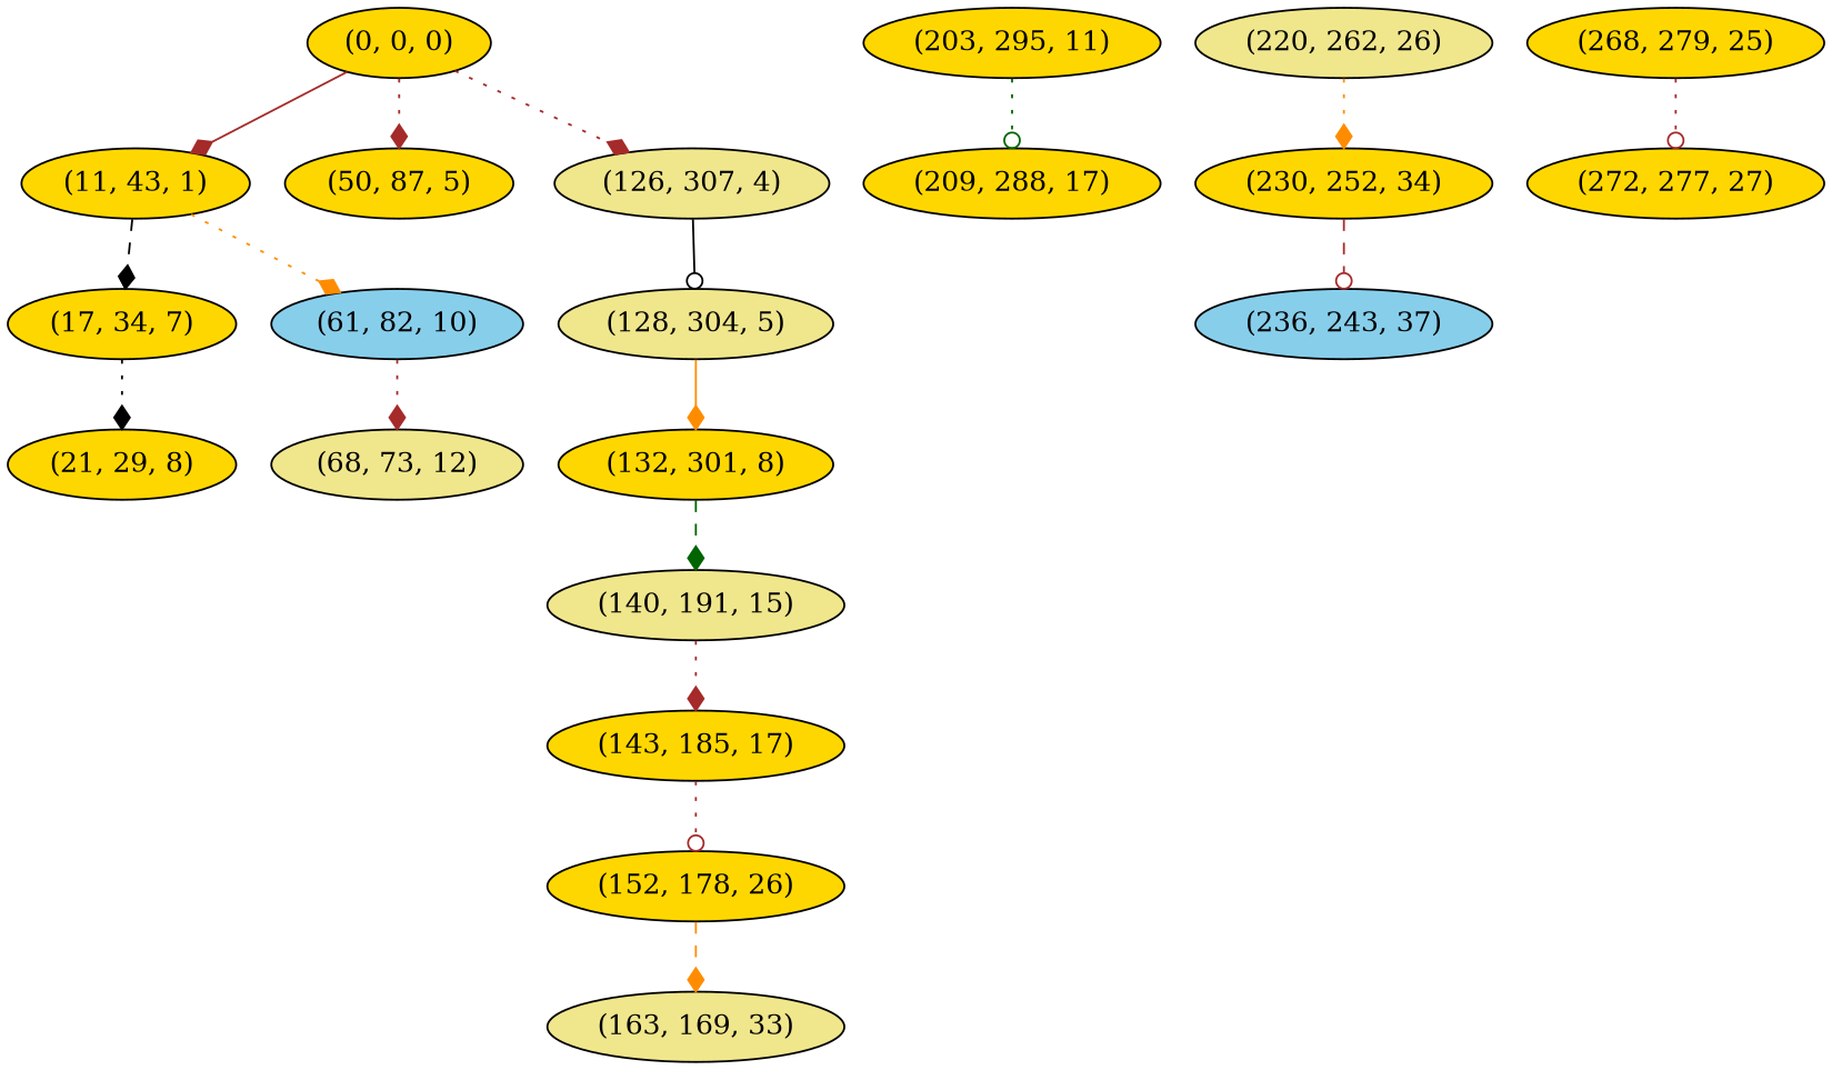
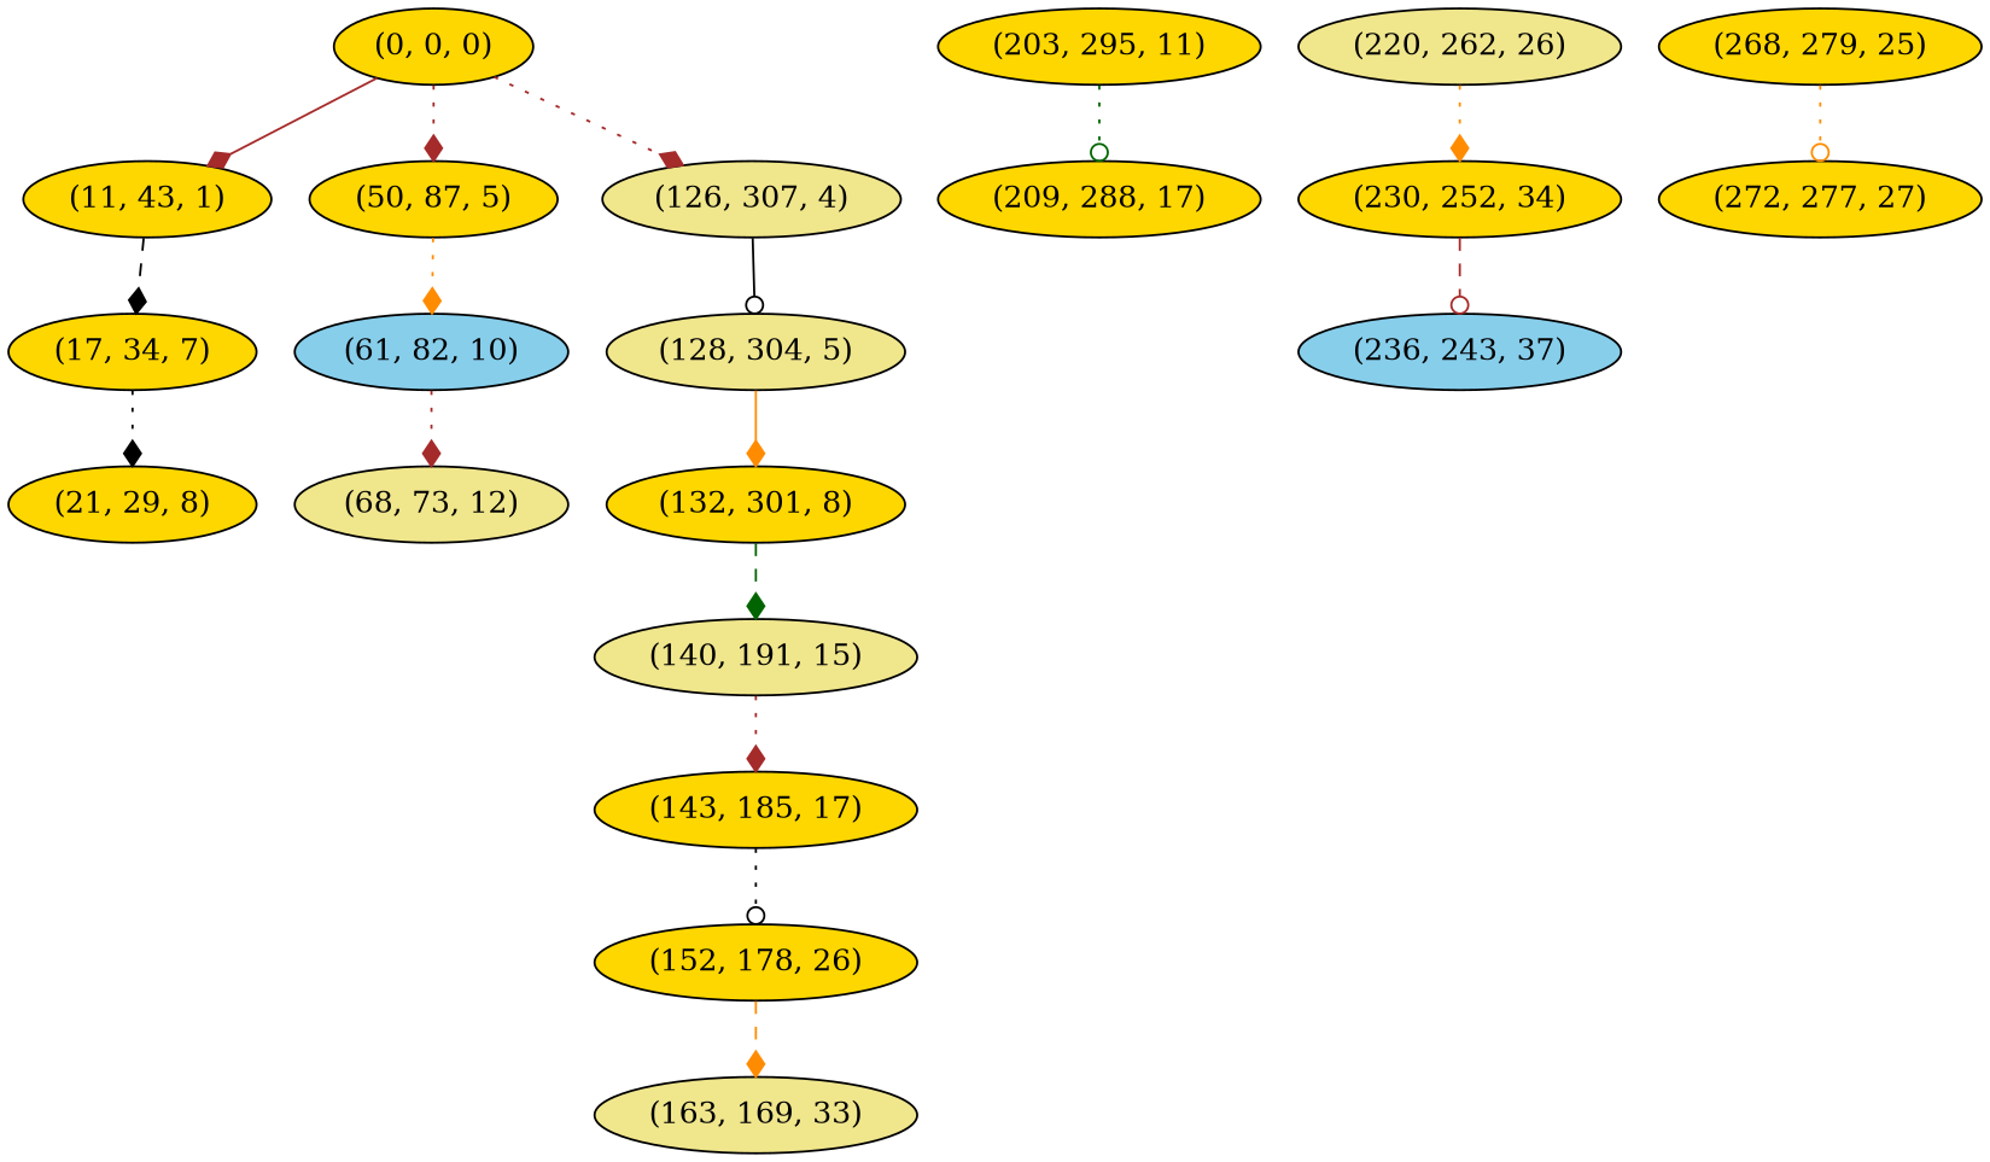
  digraph {
    node [fillcolor=gold style=filled]
    edge [arrowhead=diamond color=brown style=dotted]
    "(0, 0, 0)"
    "(11, 43, 1)"
    "(50, 87, 5)"
    "(126, 307, 4)" [fillcolor=khaki]
    "(17, 34, 7)"
    "(61, 82, 10)" [fillcolor=skyblue]
    "(128, 304, 5)" [fillcolor=khaki]
    "(21, 29, 8)"
    "(68, 73, 12)" [fillcolor=khaki]
    "(132, 301, 8)"
    "(140, 191, 15)" [fillcolor=khaki]
    n12 [label="(143, 185, 17)"]
    "(203, 295, 11)"
    "(209, 288, 17)"
    "(152, 178, 26)"
    "(163, 169, 33)" [fillcolor=khaki]
    "(220, 262, 26)" [fillcolor=khaki]
    "(230, 252, 34)"
    "(268, 279, 25)"
    "(272, 277, 27)"
    "(236, 243, 37)" [fillcolor=skyblue]
    "(0, 0, 0)" -> "(11, 43, 1)" [style=solid]
    "(0, 0, 0)" -> "(50, 87, 5)"
    "(0, 0, 0)" -> "(126, 307, 4)"
    "(11, 43, 1)" -> "(17, 34, 7)" [color=black style=dashed]
-   "(11, 43, 1)" -> "(61, 82, 10)" [color=darkorange]
+   "(50, 87, 5)" -> "(61, 82, 10)" [color=darkorange]
    "(126, 307, 4)" -> "(128, 304, 5)" [arrowhead=odot color=black style=solid]
    "(17, 34, 7)" -> "(21, 29, 8)" [color=black]
    "(61, 82, 10)" -> "(68, 73, 12)"
    "(128, 304, 5)" -> "(132, 301, 8)" [color=darkorange style=solid]
    "(132, 301, 8)" -> "(140, 191, 15)" [color=darkgreen style=dashed]
    "(140, 191, 15)" -> n12
-   n12 -> "(152, 178, 26)" [arrowhead=odot]
+   n12 -> "(152, 178, 26)" [arrowhead=odot color=black]
    "(203, 295, 11)" -> "(209, 288, 17)" [arrowhead=odot color=darkgreen]
    "(152, 178, 26)" -> "(163, 169, 33)" [color=darkorange style=dashed]
    "(220, 262, 26)" -> "(230, 252, 34)" [color=darkorange]
    "(230, 252, 34)" -> "(236, 243, 37)" [arrowhead=odot style=dashed]
-   "(268, 279, 25)" -> "(272, 277, 27)" [arrowhead=odot]
+   "(268, 279, 25)" -> "(272, 277, 27)" [arrowhead=odot color=darkorange]
  }
